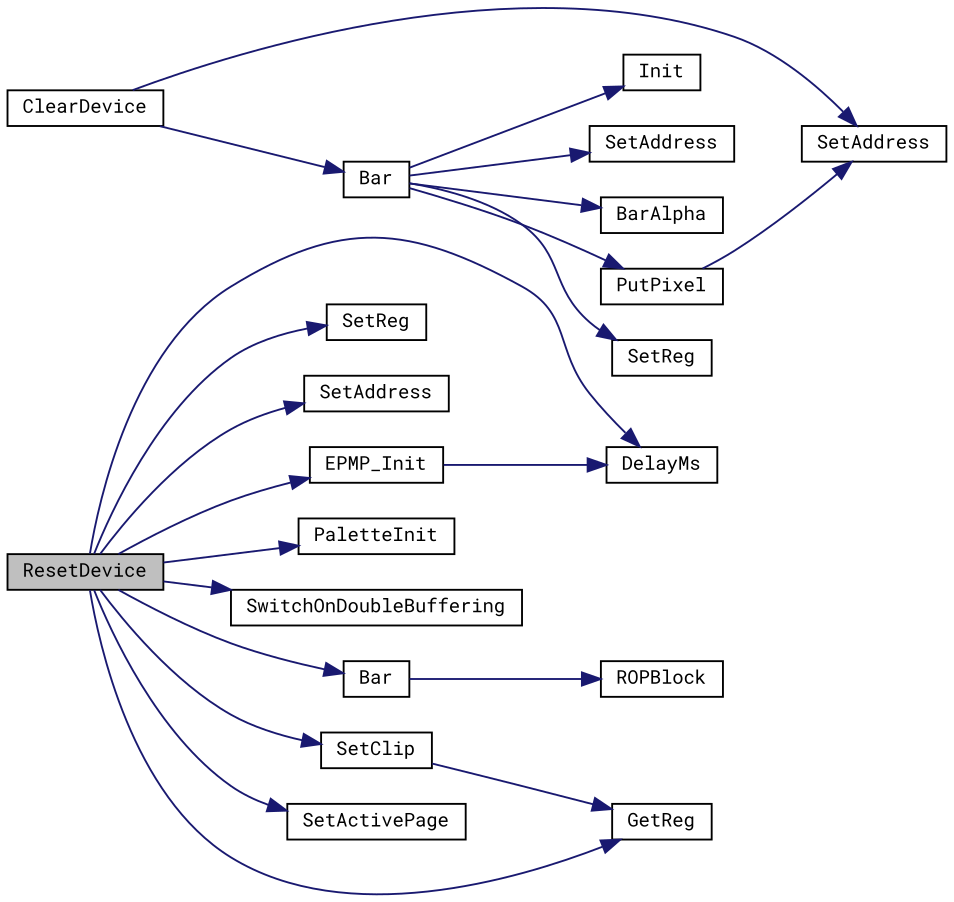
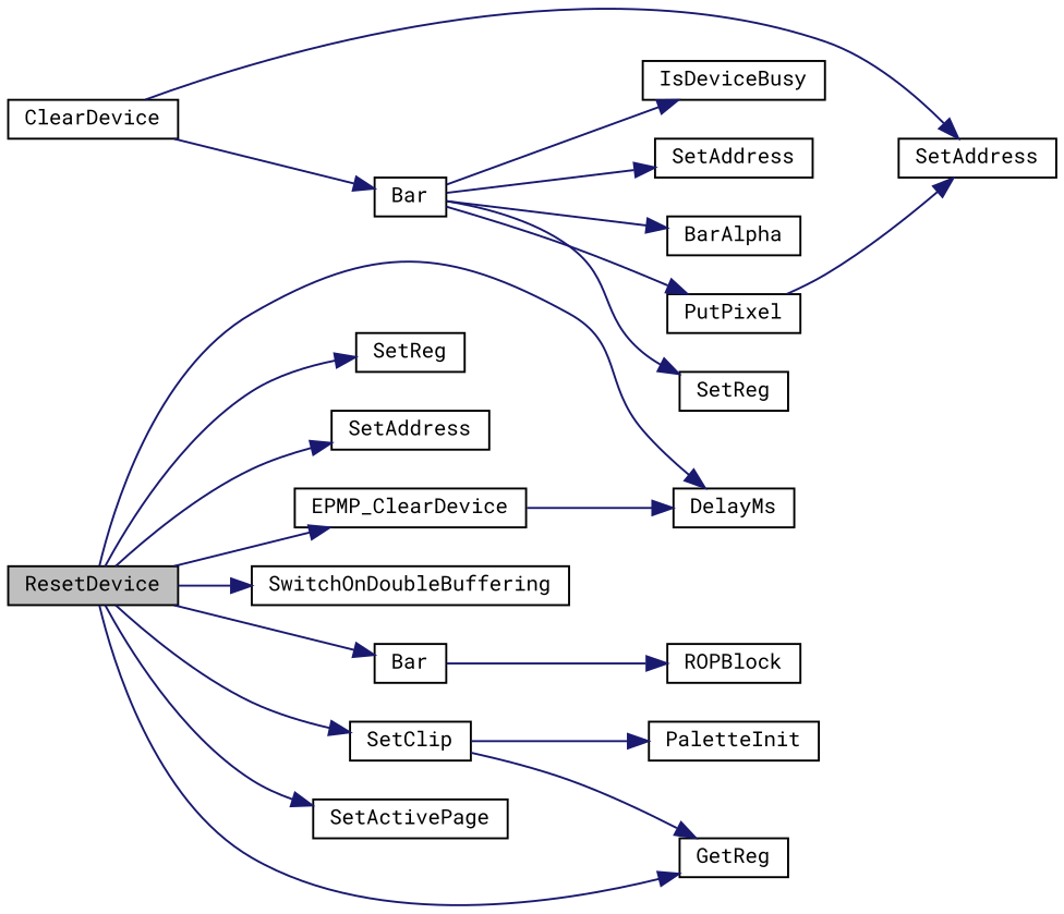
  digraph {
    fontname="Roboto Mono"
    rankdir=LR
    node [color=black fillcolor=white fontname="Roboto Mono" fontsize=10 shape=record style=filled]
    edge [color=midnightblue fontname="Roboto Mono" fontsize=10 labelfontname=Helvetica labelfontsize=10 style=solid]
    n1 [fillcolor=grey75 fontcolor=black height=0.2 label=ResetDevice width=0.4]
    n2 [height=0.2 label=DelayMs width=0.4]
    n3 [height=0.2 label=SetReg width=0.4]
    n4 [height=0.2 label=SetAddress width=0.4]
-   n5 [height=0.2 label=EPMP_Init width=0.4]
+   n5 [height=0.2 label=EPMP_ClearDevice width=0.4]
    n6 [height=0.2 label=PaletteInit width=0.4]
    n7 [height=0.2 label=SwitchOnDoubleBuffering width=0.4]
    n8 [height=0.2 label=Bar width=0.4]
    n9 [height=0.2 label=SetClip width=0.4]
    n10 [height=0.2 label=SetActivePage width=0.4]
    n11 [height=0.2 label=GetReg width=0.4]
    n12 [height=0.2 label=ROPBlock width=0.4]
    n13 [height=0.2 label=ClearDevice width=0.4]
    n14 [height=0.2 label=SetAddress width=0.4]
    n15 [height=0.2 label=Bar width=0.4]
-   n16 [height=0.2 label=Init width=0.4]
+   n16 [height=0.2 label=IsDeviceBusy width=0.4]
    n17 [height=0.2 label=SetAddress width=0.4]
    n18 [height=0.2 label=BarAlpha width=0.4]
    n19 [height=0.2 label=PutPixel width=0.4]
    n20 [height=0.2 label=SetReg width=0.4]
    n1 -> n2
    n1 -> n3
    n1 -> n4
    n1 -> n5
-   n1 -> n6
+   n9 -> n6
    n1 -> n7
    n1 -> n8
    n1 -> n9
    n1 -> n10
    n1 -> n11
    n5 -> n2
    n8 -> n12
    n9 -> n11
    n13 -> n14
    n13 -> n15
    n15 -> n16
    n15 -> n17
    n15 -> n18
    n15 -> n19
    n15 -> n20
    n19 -> n14
  }
